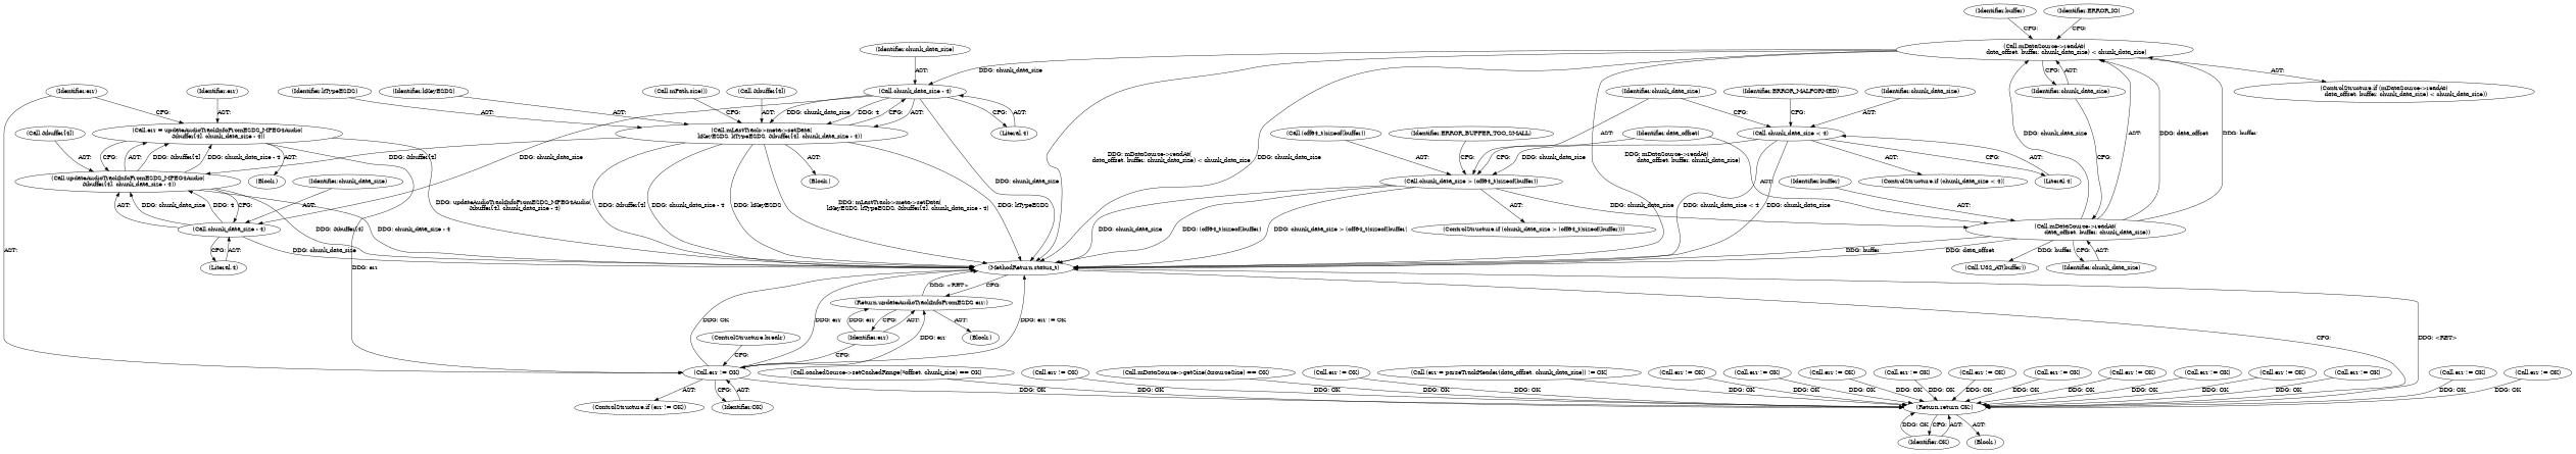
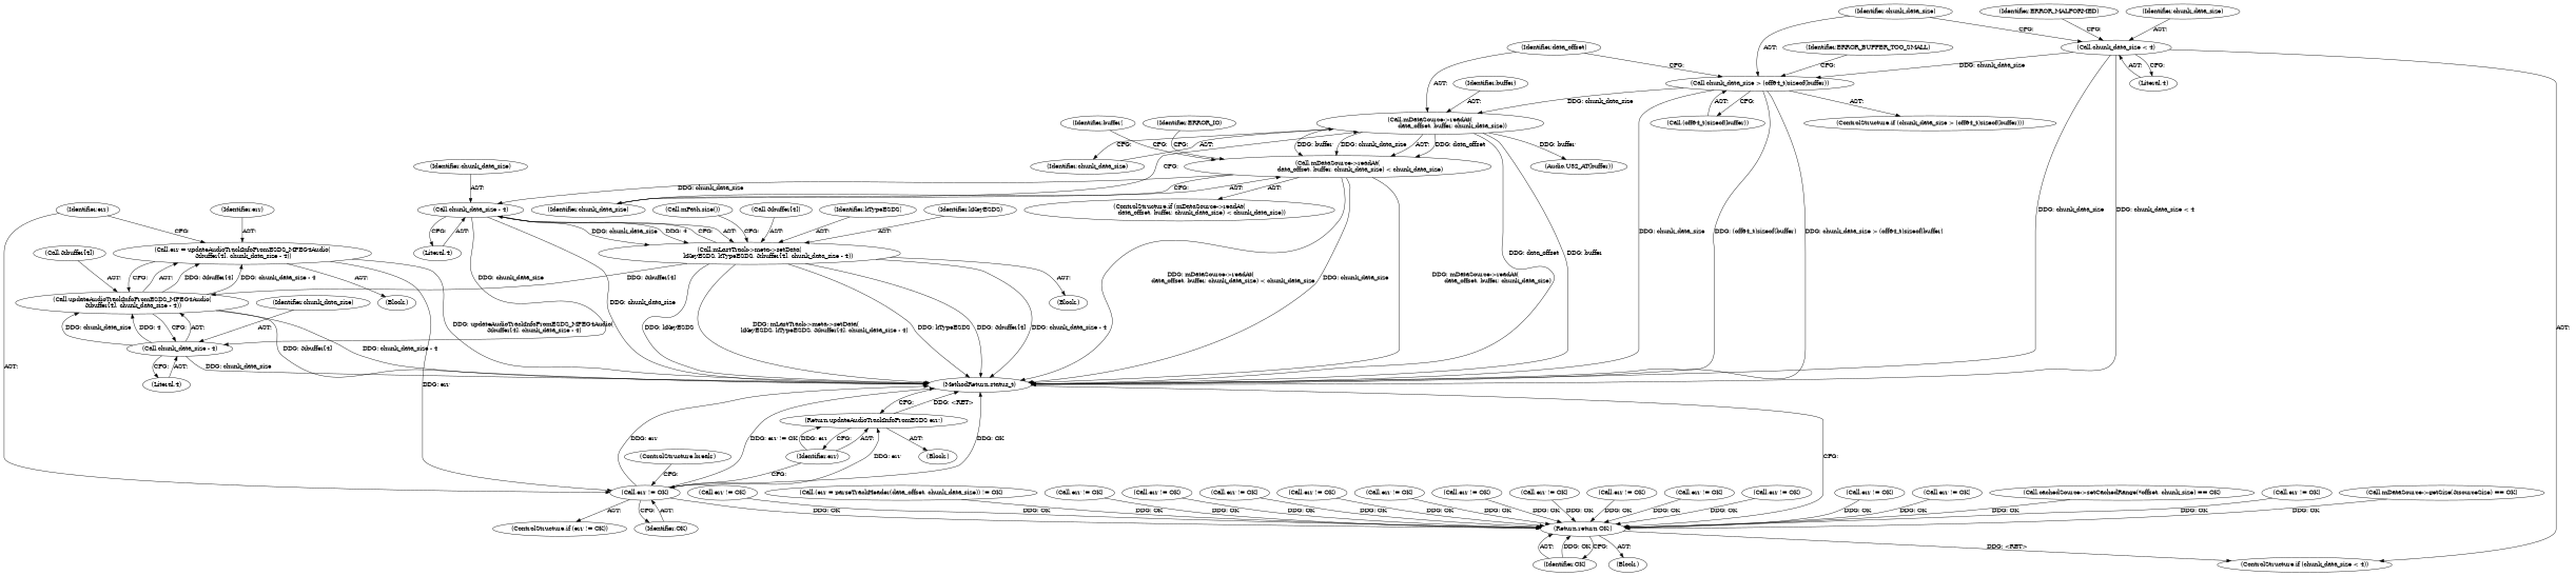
  digraph {
    n1 [label="(Call,err = updateAudioTrackInfoFromESDS_MPEG4Audio(\n &buffer[4], chunk_data_size - 4))"]
    n2 [label="(Call,updateAudioTrackInfoFromESDS_MPEG4Audio(\n &buffer[4], chunk_data_size - 4))"]
    n3 [label="(Call,err != OK)"]
    n4 [label="(MethodReturn,status_t)"]
    n5 [label="(Block,)"]
    n6 [label="(Call,chunk_data_size - 4)"]
    n7 [label="(Return,updateAudioTrackInfoFromESDS err;)"]
    n8 [label="(Return,return OK;)"]
    n9 [label="(ControlStructure,if (err != OK))"]
    n10 [label="(Identifier,OK)"]
    n11 [label="(Literal,4)"]
    n12 [label="(Call,mLastTrack->meta->setData(\n                    kKeyESDS, kTypeESDS, &buffer[4], chunk_data_size - 4))"]
    n13 [label="(Call,chunk_data_size - 4)"]
    n14 [label="(Block,)"]
    n15 [label="(Literal,4)"]
    n16 [label="(Call,mDataSource->readAt(\n                        data_offset, buffer, chunk_data_size) < chunk_data_size)"]
    n17 [label="(ControlStructure,if (mDataSource->readAt(\n                        data_offset, buffer, chunk_data_size) < chunk_data_size))"]
    n18 [label="(Identifier,chunk_data_size)"]
    n19 [label="(Call,mDataSource->readAt(\n                        data_offset, buffer, chunk_data_size))"]
-   n20 [label="(Call,U32_AT(buffer))"]
+   n20 [label="(Audio,U32_AT(buffer))"]
    n21 [label="(Identifier,chunk_data_size)"]
    n22 [label="(Call,chunk_data_size > (off64_t)sizeof(buffer))"]
    n23 [label="(ControlStructure,if (chunk_data_size > (off64_t)sizeof(buffer)))"]
    n24 [label="(Call,(off64_t)sizeof(buffer))"]
    n25 [label="(Call,chunk_data_size < 4)"]
    n26 [label="(ControlStructure,if (chunk_data_size < 4))"]
    n27 [label="(Literal,4)"]
    n28 [label="(Block,)"]
    n29 [label="(Identifier,err)"]
    n30 [label="(Identifier,OK)"]
    n31 [label="(Block,)"]
    n32 [label="(Call,err != OK)"]
    n33 [label="(Identifier,chunk_data_size)"]
    n34 [label="(Identifier,ERROR_MALFORMED)"]
    n35 [label="(Identifier,chunk_data_size)"]
    n36 [label="(Call,err != OK)"]
    n37 [label="(Identifier,chunk_data_size)"]
    n38 [label="(Call,&buffer[4])"]
    n39 [label="(Call,cachedSource->setCachedRange(*offset, chunk_size) == OK)"]
    n40 [label="(Identifier,data_offset)"]
    n41 [label="(Call,err != OK)"]
    n42 [label="(Identifier,buffer)"]
    n43 [label="(Call,mDataSource->getSize(&sourceSize) == OK)"]
    n44 [label="(Call,err != OK)"]
    n45 [label="(Identifier,ERROR_IO)"]
    n46 [label="(Identifier,kTypeESDS)"]
    n47 [label="(Identifier,ERROR_BUFFER_TOO_SMALL)"]
    n48 [label="(Call,(err = parseTrackHeader(data_offset, chunk_data_size)) != OK)"]
    n49 [label="(Identifier,err)"]
    n50 [label="(Call,err != OK)"]
    n51 [label="(Call,err != OK)"]
    n52 [label="(Identifier,kKeyESDS)"]
    n53 [label="(Call,err != OK)"]
    n54 [label="(Identifier,chunk_data_size)"]
    n55 [label="(ControlStructure,break;)"]
    n56 [label="(Call,err != OK)"]
    n57 [label="(Identifier,buffer)"]
    n58 [label="(Call,err != OK)"]
    n59 [label="(Call,mPath.size())"]
    n60 [label="(Call,err != OK)"]
    n61 [label="(Identifier,err)"]
    n62 [label="(Call,err != OK)"]
    n63 [label="(Call,err != OK)"]
    n64 [label="(Call,&buffer[4])"]
    n65 [label="(Call,err != OK)"]
    n66 [label="(Call,err != OK)"]
    n1 -> n2 [label="CFG: "]
    n1 -> n3 [label="DDG: err"]
    n1 -> n4 [label="DDG: updateAudioTrackInfoFromESDS_MPEG4Audio(\n &buffer[4], chunk_data_size - 4)"]
    n1 -> n5 [label="AST: "]
    n2 -> n1 [label="AST: "]
    n2 -> n1 [label="DDG: &buffer[4]"]
    n2 -> n1 [label="DDG: chunk_data_size - 4"]
    n2 -> n4 [label="DDG: &buffer[4]"]
    n2 -> n4 [label="DDG: chunk_data_size - 4"]
    n2 -> n6 [label="CFG: "]
    n3 -> n4 [label="DDG: OK"]
    n3 -> n4 [label="DDG: err"]
    n3 -> n4 [label="DDG: err != OK"]
    n3 -> n7 [label="DDG: err"]
    n3 -> n8 [label="DDG: OK"]
    n3 -> n9 [label="AST: "]
    n3 -> n10 [label="CFG: "]
    n4 -> n7 [label="CFG: "]
    n4 -> n8 [label="CFG: "]
    n6 -> n2 [label="AST: "]
    n6 -> n2 [label="DDG: chunk_data_size"]
    n6 -> n2 [label="DDG: 4"]
    n6 -> n4 [label="DDG: chunk_data_size"]
    n6 -> n11 [label="CFG: "]
    n7 -> n4 [label="DDG: <RET>"]
    n7 -> n28 [label="AST: "]
    n7 -> n29 [label="CFG: "]
-   n8 -> n4 [label="DDG: <RET>"]
+   n8 -> n26 [label="DDG: <RET>"]
    n8 -> n30 [label="CFG: "]
    n8 -> n31 [label="AST: "]
    n10 -> n3 [label="AST: "]
    n11 -> n6 [label="AST: "]
    n12 -> n2 [label="DDG: &buffer[4]"]
    n12 -> n4 [label="DDG: chunk_data_size - 4"]
    n12 -> n4 [label="DDG: kKeyESDS"]
    n12 -> n4 [label="DDG: mLastTrack->meta->setData(\n                    kKeyESDS, kTypeESDS, &buffer[4], chunk_data_size - 4)"]
    n12 -> n4 [label="DDG: kTypeESDS"]
    n12 -> n4 [label="DDG: &buffer[4]"]
    n12 -> n13 [label="CFG: "]
    n12 -> n14 [label="AST: "]
    n13 -> n4 [label="DDG: chunk_data_size"]
    n13 -> n6 [label="DDG: chunk_data_size"]
    n13 -> n12 [label="AST: "]
    n13 -> n12 [label="DDG: chunk_data_size"]
    n13 -> n12 [label="DDG: 4"]
    n13 -> n15 [label="CFG: "]
    n15 -> n13 [label="AST: "]
    n16 -> n4 [label="DDG: mDataSource->readAt(\n                        data_offset, buffer, chunk_data_size) < chunk_data_size"]
    n16 -> n4 [label="DDG: chunk_data_size"]
    n16 -> n4 [label="DDG: mDataSource->readAt(\n                        data_offset, buffer, chunk_data_size)"]
    n16 -> n13 [label="DDG: chunk_data_size"]
    n16 -> n17 [label="AST: "]
    n16 -> n18 [label="CFG: "]
    n18 -> n16 [label="AST: "]
    n18 -> n19 [label="CFG: "]
    n19 -> n4 [label="DDG: data_offset"]
    n19 -> n4 [label="DDG: buffer"]
    n19 -> n16 [label="AST: "]
    n19 -> n16 [label="DDG: data_offset"]
    n19 -> n16 [label="DDG: buffer"]
    n19 -> n16 [label="DDG: chunk_data_size"]
    n19 -> n20 [label="DDG: buffer"]
    n19 -> n21 [label="CFG: "]
    n21 -> n19 [label="AST: "]
    n22 -> n4 [label="DDG: (off64_t)sizeof(buffer)"]
    n22 -> n4 [label="DDG: chunk_data_size > (off64_t)sizeof(buffer)"]
    n22 -> n4 [label="DDG: chunk_data_size"]
    n22 -> n19 [label="DDG: chunk_data_size"]
    n22 -> n23 [label="AST: "]
+   n22 -> n24 [label="CFG: "]
    n24 -> n22 [label="AST: "]
    n25 -> n4 [label="DDG: chunk_data_size < 4"]
    n25 -> n4 [label="DDG: chunk_data_size"]
    n25 -> n22 [label="DDG: chunk_data_size"]
    n25 -> n26 [label="AST: "]
    n25 -> n27 [label="CFG: "]
    n27 -> n25 [label="AST: "]
    n29 -> n3 [label="CFG: "]
    n29 -> n7 [label="AST: "]
    n29 -> n7 [label="DDG: err"]
    n30 -> n8 [label="AST: "]
    n30 -> n8 [label="DDG: OK"]
    n32 -> n8 [label="DDG: OK"]
    n33 -> n22 [label="AST: "]
    n33 -> n25 [label="CFG: "]
    n34 -> n25 [label="CFG: "]
    n35 -> n13 [label="AST: "]
    n36 -> n8 [label="DDG: OK"]
    n37 -> n6 [label="AST: "]
    n38 -> n2 [label="AST: "]
    n39 -> n8 [label="DDG: OK"]
    n40 -> n19 [label="AST: "]
    n40 -> n22 [label="CFG: "]
    n41 -> n8 [label="DDG: OK"]
    n42 -> n16 [label="CFG: "]
    n43 -> n8 [label="DDG: OK"]
    n44 -> n8 [label="DDG: OK"]
    n45 -> n16 [label="CFG: "]
    n46 -> n12 [label="AST: "]
    n47 -> n22 [label="CFG: "]
    n48 -> n8 [label="DDG: OK"]
    n49 -> n1 [label="CFG: "]
    n49 -> n3 [label="AST: "]
    n50 -> n8 [label="DDG: OK"]
    n51 -> n8 [label="DDG: OK"]
    n52 -> n12 [label="AST: "]
    n53 -> n8 [label="DDG: OK"]
    n54 -> n25 [label="AST: "]
    n55 -> n3 [label="CFG: "]
    n56 -> n8 [label="DDG: OK"]
    n57 -> n19 [label="AST: "]
    n58 -> n8 [label="DDG: OK"]
    n59 -> n12 [label="CFG: "]
    n60 -> n8 [label="DDG: OK"]
    n61 -> n1 [label="AST: "]
    n62 -> n8 [label="DDG: OK"]
    n63 -> n8 [label="DDG: OK"]
    n64 -> n12 [label="AST: "]
    n65 -> n8 [label="DDG: OK"]
    n66 -> n8 [label="DDG: OK"]
  }
